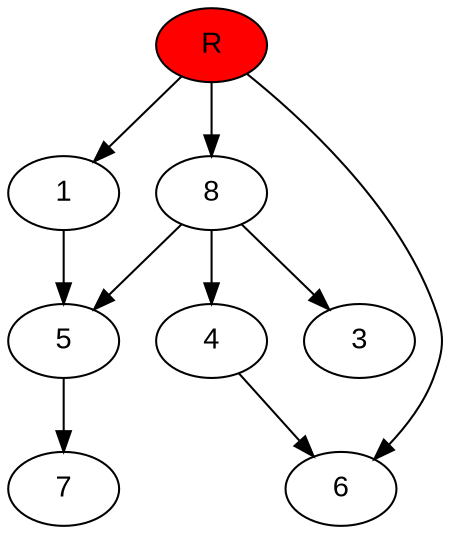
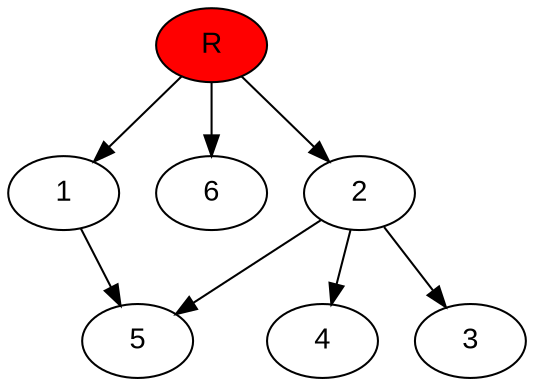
  digraph {
    fontname="Liberation Sans"
    node [fontname="Liberation Sans"]
    edge [fontname="Liberation Sans"]
    1
    5
-   7
    4
    6
-   8
+   8 [label=2]
    3
    R [fillcolor="#ff0000" style=filled]
    1 -> 5
-   5 -> 7
-   4 -> 6
    8 -> 5
    8 -> 4
    8 -> 3
    R -> 1
    R -> 6
    R -> 8
  }
